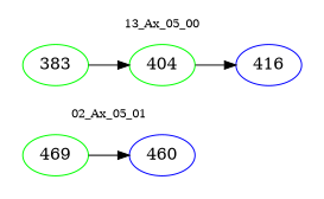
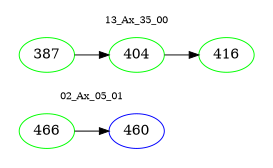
  digraph {
    rankdir=LR
    node [color=green]
    edge [color=black]
-   n1 [label=469]
+   n1 [label=466]
    n2 [color=blue label=460]
-   n3 [label=383]
+   n3 [label=387]
    n4 [label=404]
-   n5 [color=blue label=416]
+   n5 [label=416]
    subgraph cluster_1 {
      color=white
      fontsize=10
      label="02_Ax_05_01"
      n1
      n2
    }
    subgraph cluster_2 {
      color=white
      fontsize=10
-     label="13_Ax_05_00"
+     label="13_Ax_35_00"
      n3
      n4
      n5
    }
    n1 -> n2
    n3 -> n4
    n4 -> n5
  }
